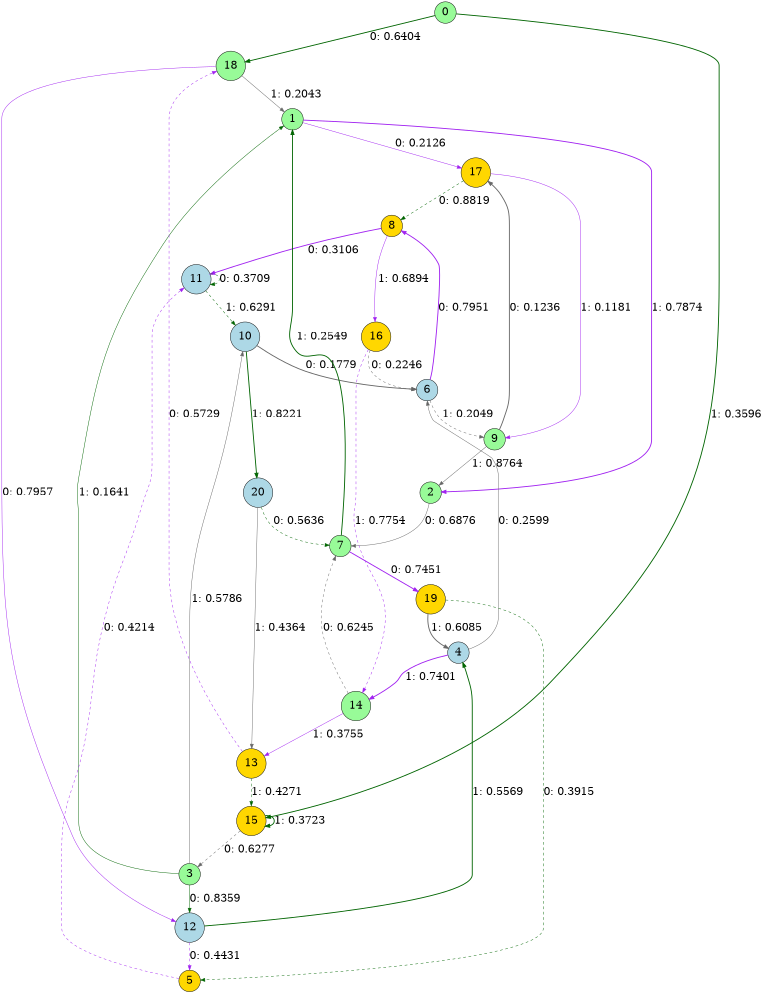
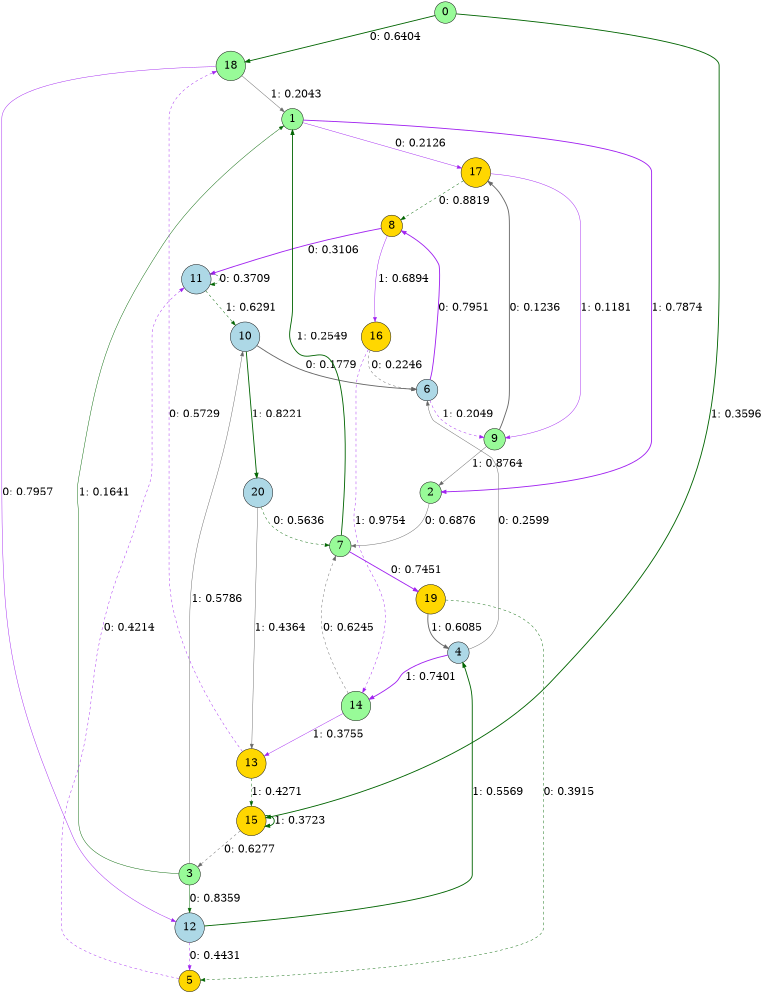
  digraph {
    node [fillcolor=palegreen fontsize=24 shape=circle style=filled]
    edge [color=purple fontsize=24 style=bold]
    0
    18
    15 [fillcolor=gold]
    1
    12 [fillcolor=lightblue]
    3
    17 [fillcolor=gold]
    2
    4 [fillcolor=lightblue]
    5 [fillcolor=gold]
    10 [fillcolor=lightblue]
    8 [fillcolor=gold]
    9
    7
    11 [fillcolor=lightblue]
    16 [fillcolor=gold]
    19 [fillcolor=gold]
    6 [fillcolor=lightblue]
    14
    13 [fillcolor=gold]
    20 [fillcolor=lightblue]
    0 -> 18 [color=darkgreen label="0: 0.6404   "]
    0 -> 15 [color=darkgreen label="1: 0.3596   "]
    18 -> 1 [color=gray40 label="1: 0.2043   " style=solid]
    18 -> 12 [label="0: 0.7957   " style=solid]
    15 -> 15 [color=darkgreen label="1: 0.3723   "]
    15 -> 3 [color=gray40 label="0: 0.6277   " style=dashed]
    1 -> 17 [label="0: 0.2126   " style=solid]
    1 -> 2 [label="1: 0.7874   "]
    12 -> 4 [color=darkgreen label="1: 0.5569   "]
    12 -> 5 [label="0: 0.4431   " style=dashed]
    3 -> 1 [color=darkgreen label="1: 0.1641   " style=solid]
    3 -> 12 [color=darkgreen label="0: 0.8359   " style=solid]
    3 -> 10 [color=gray40 label="1: 0.5786   " style=solid]
    17 -> 8 [color=darkgreen label="0: 0.8819   " style=dashed]
    17 -> 9 [label="1: 0.1181   " style=solid]
    2 -> 7 [color=gray40 label="0: 0.6876   " style=solid]
    4 -> 6 [color=gray40 label="0: 0.2599   " style=solid]
    4 -> 14 [label="1: 0.7401   "]
    5 -> 11 [label="0: 0.4214   " style=dashed]
    10 -> 6 [color=gray40 label="0: 0.1779   "]
    10 -> 20 [color=darkgreen label="1: 0.8221   "]
    8 -> 11 [label="0: 0.3106   "]
    8 -> 16 [label="1: 0.6894   " style=solid]
    9 -> 17 [color=gray40 label="0: 0.1236   "]
    9 -> 2 [color=gray40 label="1: 0.8764   " style=solid]
    7 -> 1 [color=darkgreen label="1: 0.2549   "]
    7 -> 19 [label="0: 0.7451   "]
    11 -> 10 [color=darkgreen label="1: 0.6291   " style=dashed]
    11 -> 11 [color=darkgreen label="0: 0.3709   " style=dashed]
    16 -> 6 [color=gray40 label="0: 0.2246   " style=dashed]
-   16 -> 14 [label="1: 0.7754   " style=dashed]
+   16 -> 14 [label="1: 0.9754   " style=dashed]
    19 -> 4 [color=gray40 label="1: 0.6085   "]
    19 -> 5 [color=darkgreen label="0: 0.3915   " style=dashed]
    6 -> 8 [label="0: 0.7951   "]
-   6 -> 9 [color=gray40 label="1: 0.2049   " style=dashed]
+   6 -> 9 [label="1: 0.2049   " style=dashed]
    14 -> 7 [color=gray40 label="0: 0.6245   " style=dashed]
    14 -> 13 [label="1: 0.3755   " style=solid]
    13 -> 18 [label="0: 0.5729   " style=dashed]
    13 -> 15 [color=darkgreen label="1: 0.4271   " style=dashed]
    20 -> 7 [color=darkgreen label="0: 0.5636   " style=dashed]
    20 -> 13 [color=gray40 label="1: 0.4364   " style=solid]
  }
